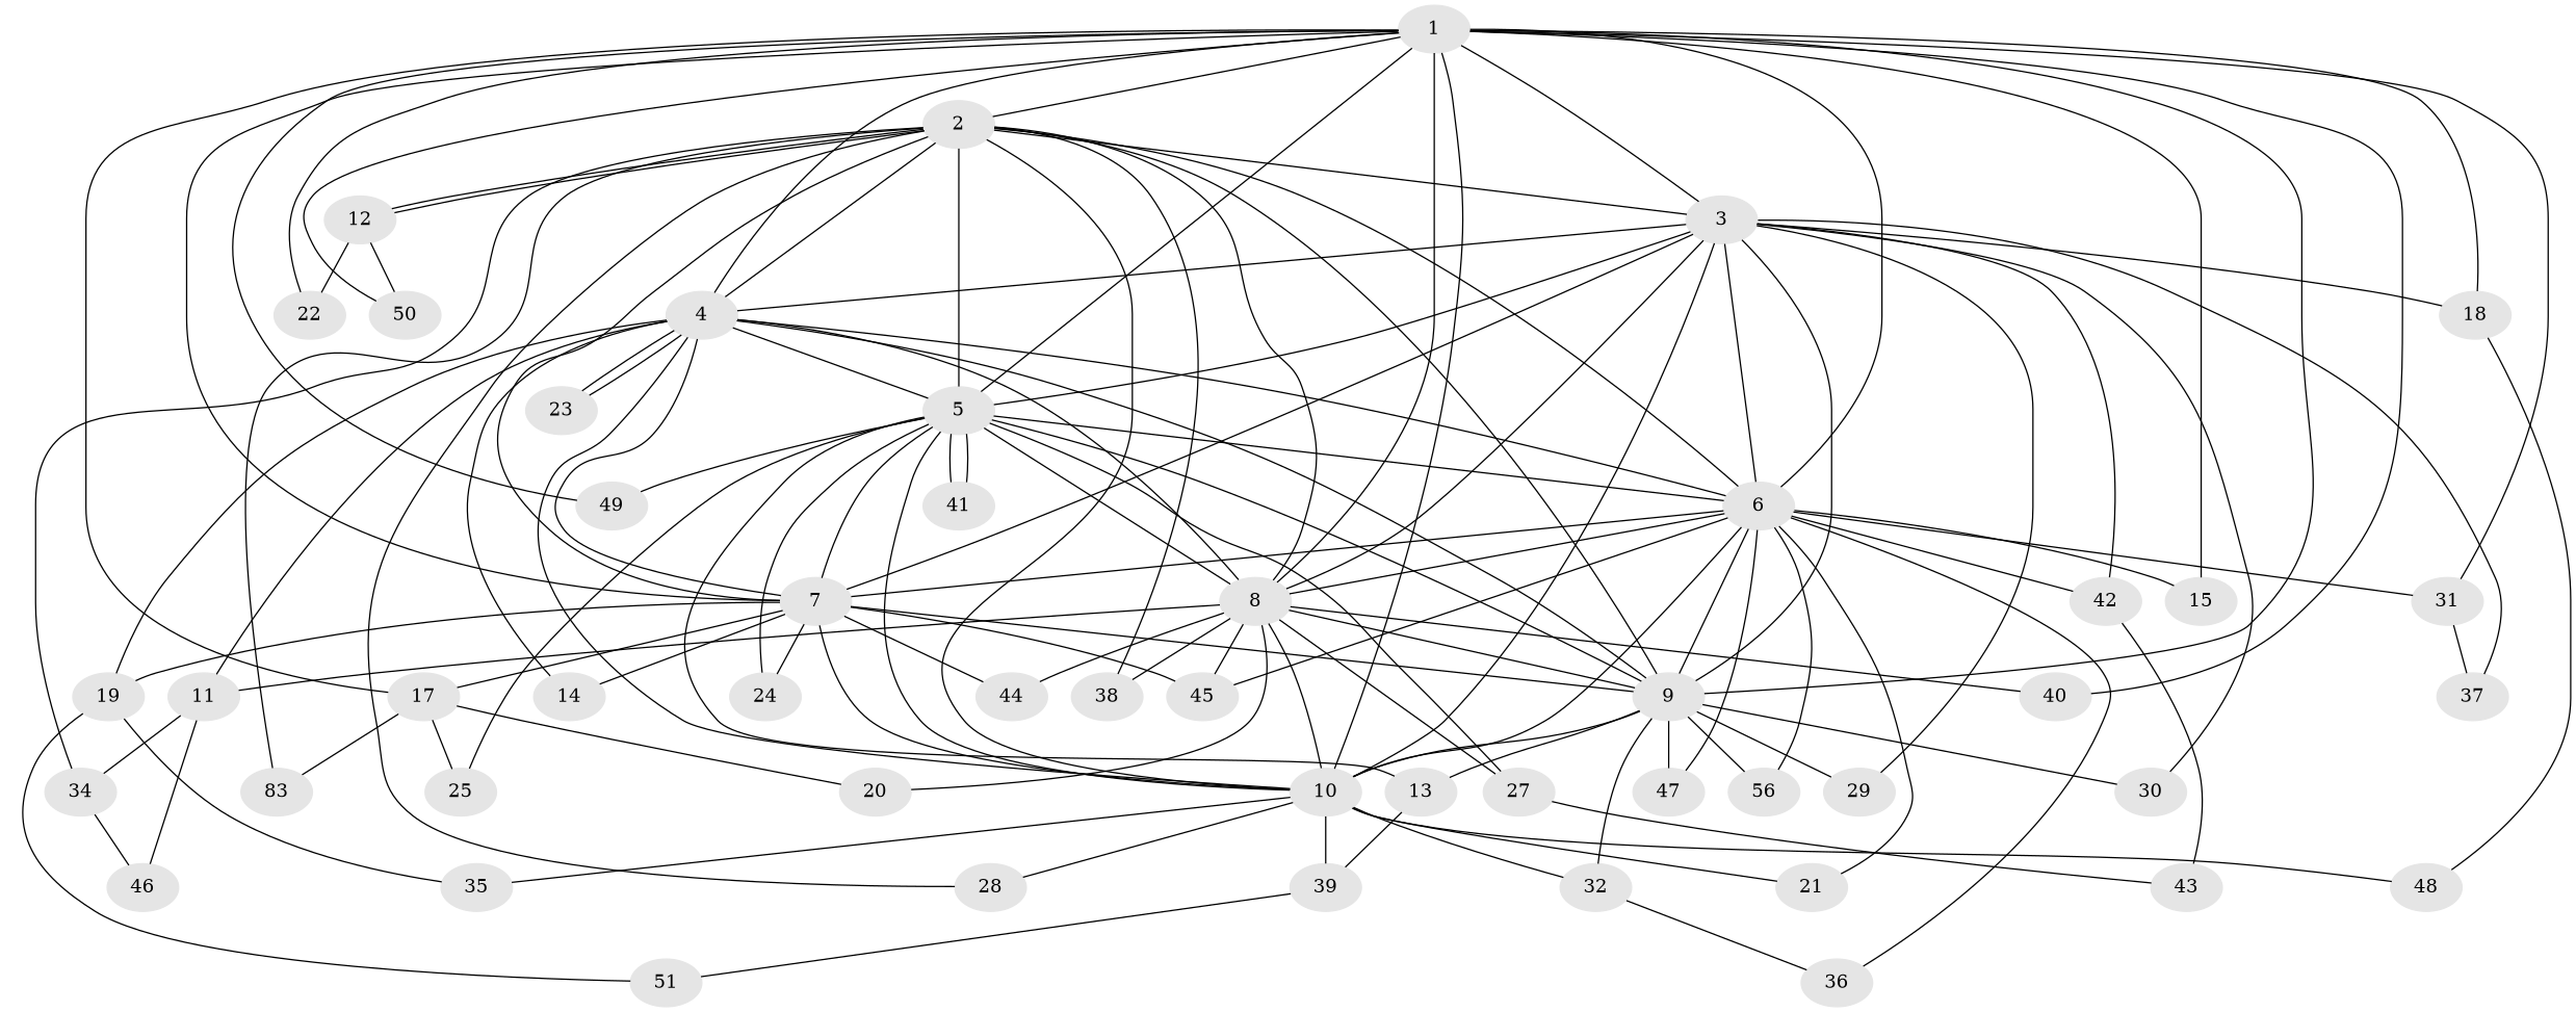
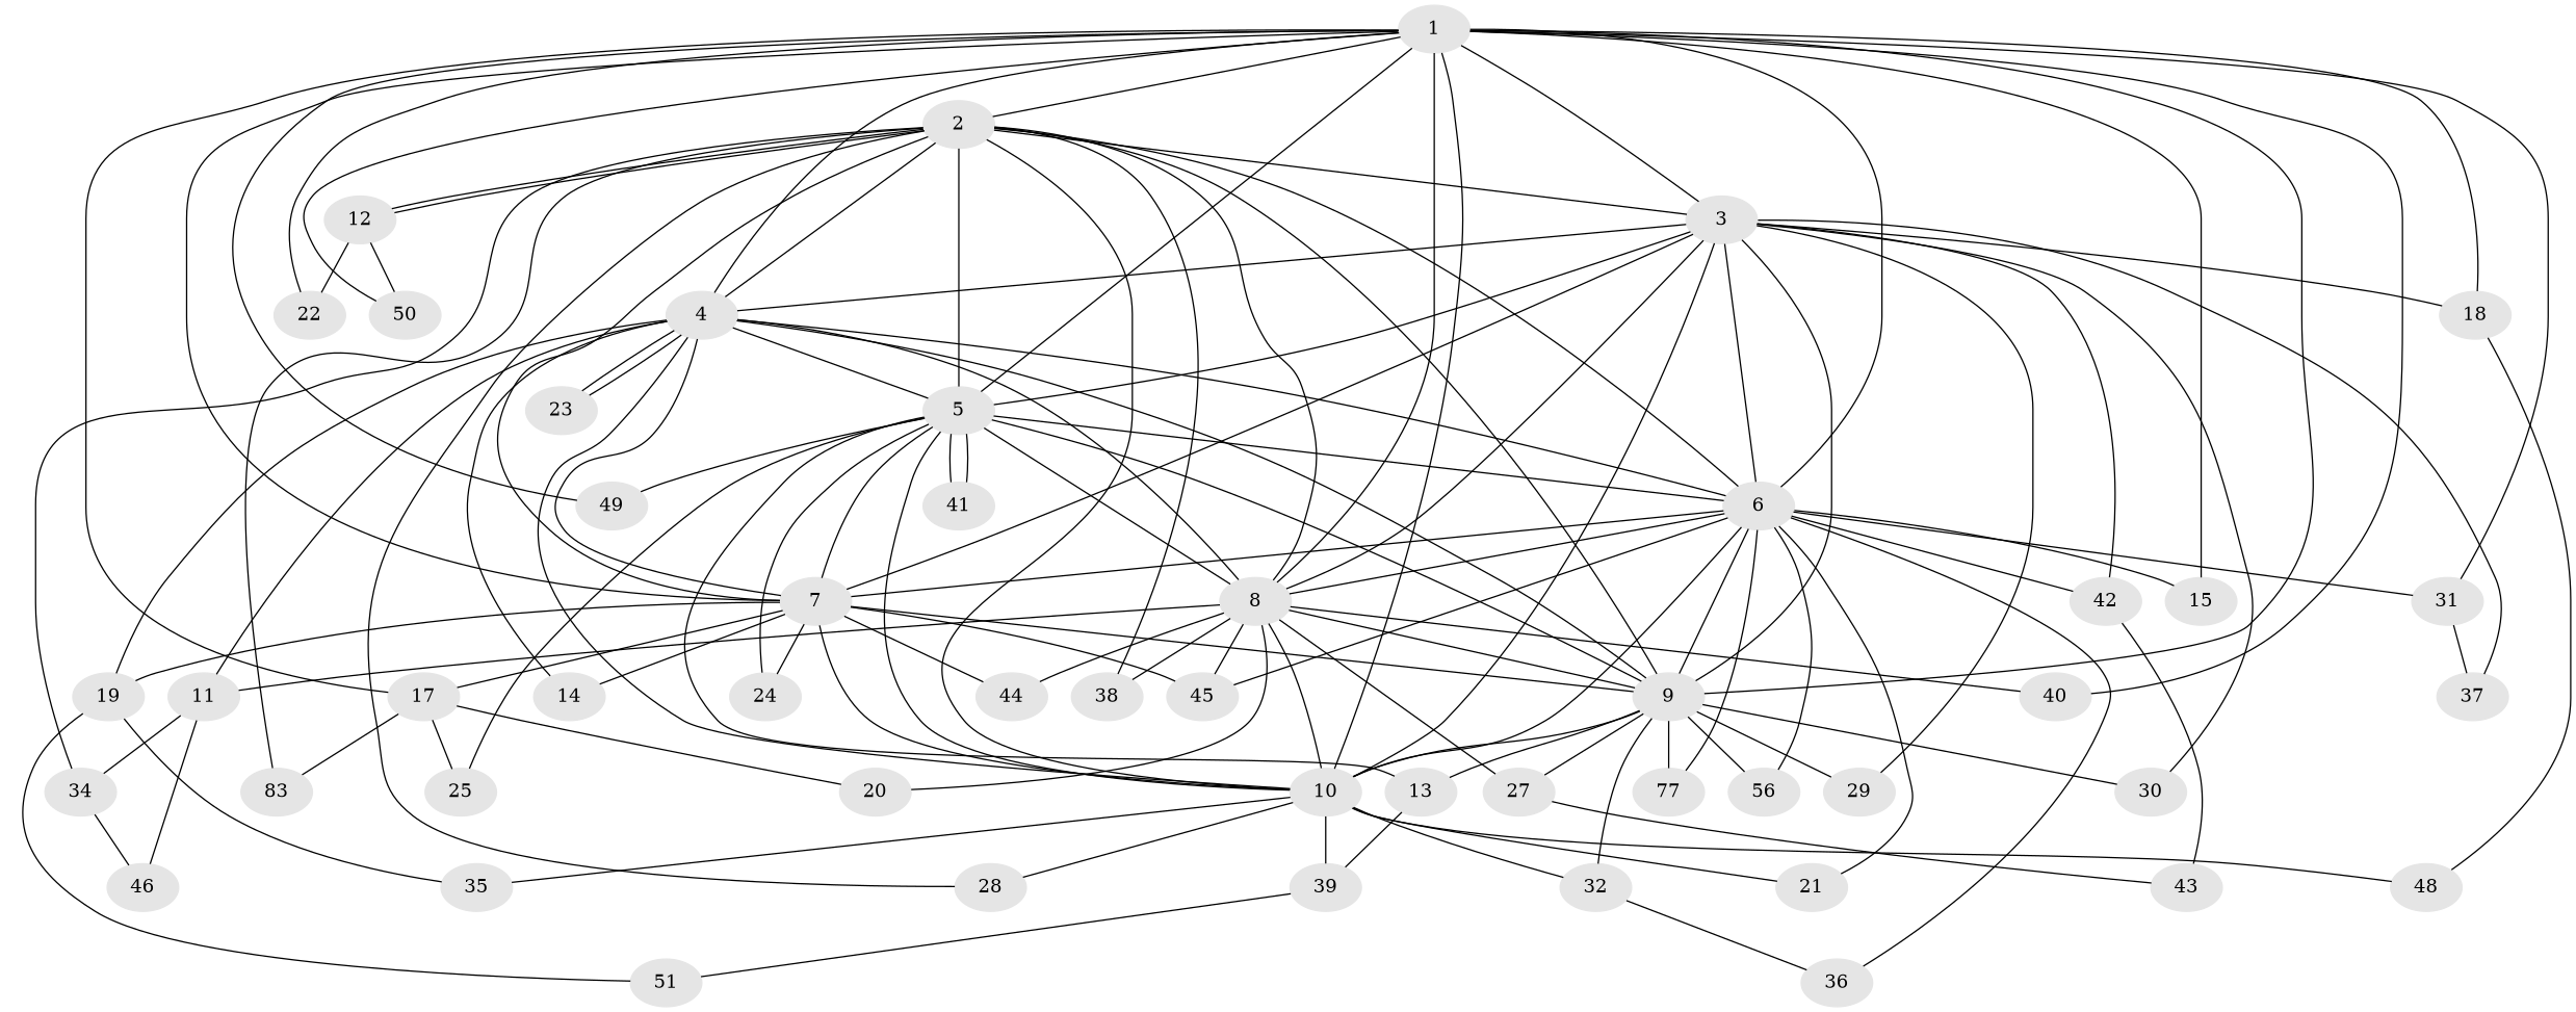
  graph {
    node [color=gray90 style=filled]
    1
    2
    3
    4
    5
    6
    7
    8
    9
    10
    15
    17
    18
    22
    31
    40
    49
    50
    12
    28
    n21 [label=83]
    34
    38
    29
    30
    37
    42
    11
    14
    19
    23
    13
    24
    25
    27
    41
    n37 [label=56]
    21
    36
    45
-   47
+   47 [label=77]
    44
    20
    32
    35
    39
    48
    46
    43
    51
    1 -- 2
    1 -- 3
    1 -- 4
    1 -- 5
    1 -- 6
    1 -- 7
    1 -- 8
    1 -- 9
    1 -- 10
    1 -- 15
    1 -- 17
    1 -- 18
    1 -- 22
    1 -- 31
    1 -- 40
    1 -- 49
    1 -- 50
    2 -- 3
    2 -- 4
    2 -- 5
    2 -- 6
    2 -- 7
    2 -- 8
    2 -- 9
    2 -- 10
    2 -- 12
    2 -- 12
    2 -- 28
    2 -- n21
    2 -- 34
    2 -- 38
    3 -- 4
    3 -- 5
    3 -- 6
    3 -- 7
    3 -- 8
    3 -- 9
    3 -- 10
    3 -- 18
    3 -- 29
    3 -- 30
    3 -- 37
    3 -- 42
    4 -- 5
    4 -- 6
    4 -- 7
    4 -- 8
    4 -- 9
    4 -- 10
    4 -- 11
    4 -- 14
    4 -- 19
    4 -- 23
    4 -- 23
    5 -- 6
    5 -- 7
    5 -- 8
    5 -- 9
    5 -- 10
    5 -- 49
    5 -- 13
    5 -- 24
    5 -- 25
-   5 -- 27
+   9 -- 27
    5 -- 41
    5 -- 41
    6 -- 7
    6 -- 8
    6 -- 9
    6 -- 10
    6 -- 15
    6 -- 31
    6 -- 42
    6 -- n37
    6 -- 21
    6 -- 36
    6 -- 45
    6 -- 47
    7 -- 9
    7 -- 10
    7 -- 17
    7 -- 14
    7 -- 19
    7 -- 24
    7 -- 45
    7 -- 44
    8 -- 9
    8 -- 10
    8 -- 40
    8 -- 38
    8 -- 11
    8 -- 27
    8 -- 45
    8 -- 44
    8 -- 20
    9 -- 10
    9 -- 29
    9 -- 30
    9 -- 13
    9 -- n37
    9 -- 47
    9 -- 32
    10 -- 28
    10 -- 21
    10 -- 32
    10 -- 35
    10 -- 39
    10 -- 48
    17 -- n21
    17 -- 25
    17 -- 20
    18 -- 48
    31 -- 37
    12 -- 22
    12 -- 50
    34 -- 46
    42 -- 43
    11 -- 34
    11 -- 46
    19 -- 35
    19 -- 51
    13 -- 39
    27 -- 43
    32 -- 36
    39 -- 51
  }
